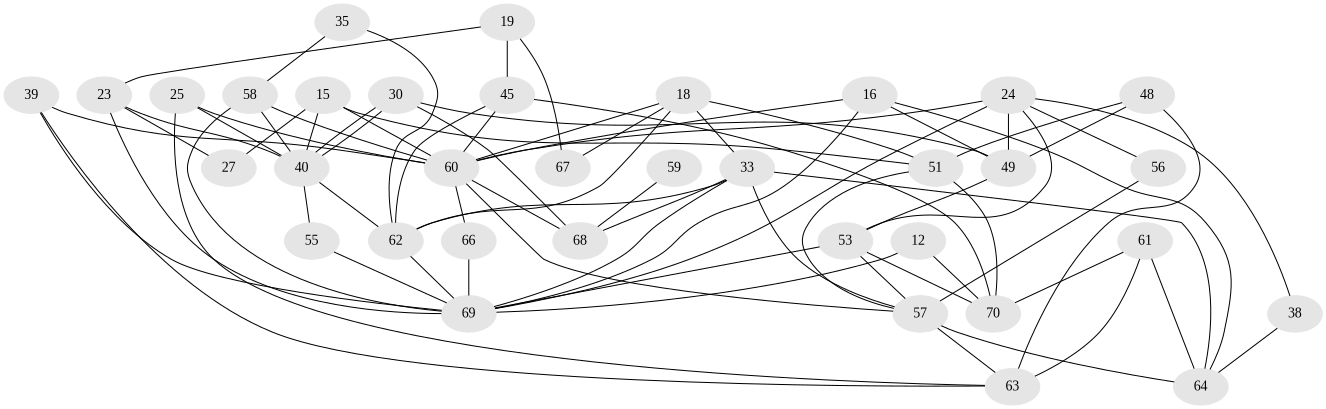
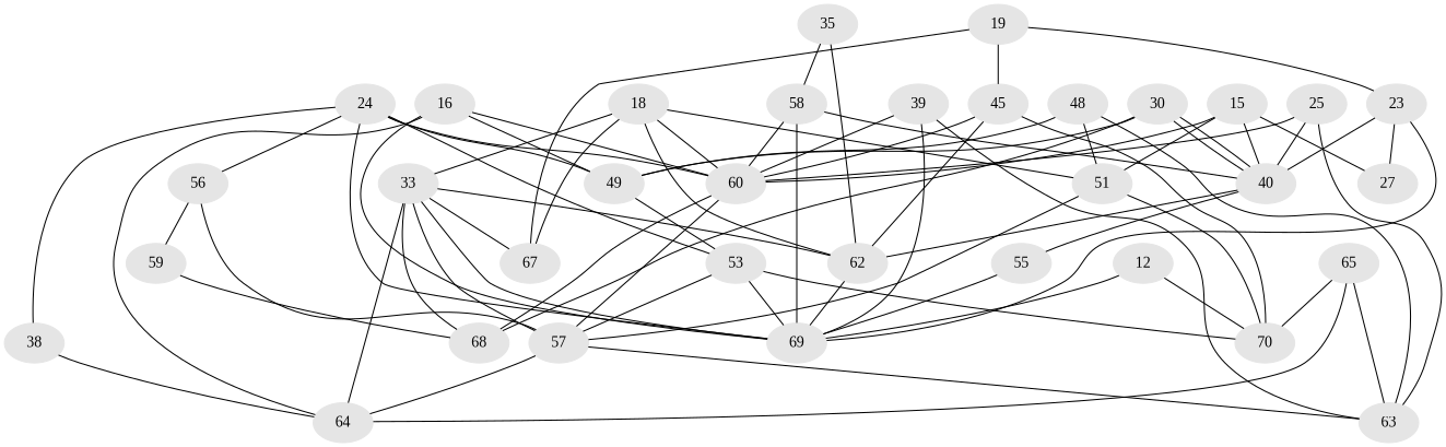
  graph {
    fontname="Liberation Serif"
    node [color=gray90 fontname="Liberation Serif" style=filled]
    edge [fontname="Liberation Serif"]
    69 [super="+3+29+47"]
    12
    70 [super="+21"]
    15
    27
    40
    51
    60 [super="+44+52"]
    62 [super="+13+41"]
    55
    57 [super="+34+50"]
    68
-   66 [super="+46"]
    16 [super="+9"]
    49 [super="+6+43"]
    64 [super="+37"]
    53 [super="+42+36"]
    56 [super="+31"]
    59
    18 [super="+1+11"]
    33 [super="+14+17"]
    67 [super="+65"]
    23 [super="+10"]
    19
    45 [super="+22"]
    24
    38
    25
    63
    30
    58 [super="+54"]
    35
    39
    48 [super="+32"]
-   61
+   61 [label=65]
    12 -- 69
    12 -- 70
    15 -- 27
    15 -- 40
    15 -- 51
    15 -- 60
    40 -- 62
    40 -- 55
    51 -- 70
    51 -- 57
    60 -- 57
    60 -- 68 [weight=2]
-   60 -- 66 [weight=2]
    62 -- 69
    55 -- 69
    57 -- 64 [weight=3]
    57 -- 63
-   66 -- 69 [weight=2]
    16 -- 69 [weight=2]
    16 -- 60 [weight=2]
    16 -- 49 [weight=2]
    16 -- 64 [weight=2]
    49 -- 53
    53 -- 69 [weight=2]
    53 -- 70
    53 -- 57
    56 -- 57
+   56 -- 59
    59 -- 68
    18 -- 51
    18 -- 60
    18 -- 62
    18 -- 33 [weight=2]
    18 -- 67
    33 -- 69 [weight=2]
    33 -- 62
    33 -- 57
    33 -- 68
    33 -- 64 [weight=2]
+   33 -- 67
    23 -- 69 [weight=2]
    23 -- 27
    23 -- 40 [weight=2]
    19 -- 67
    19 -- 23
    19 -- 45
    45 -- 70
    45 -- 60 [weight=2]
    45 -- 62 [weight=3]
    24 -- 69
    24 -- 60 [weight=3]
    24 -- 49 [weight=2]
    24 -- 53 [weight=2]
    24 -- 56 [weight=2]
    24 -- 38
    38 -- 64
    25 -- 40
    25 -- 60
    25 -- 63
    30 -- 40
    30 -- 40
    30 -- 68
    30 -- 49
    58 -- 69 [weight=2]
    58 -- 40 [weight=2]
    58 -- 60
    35 -- 62
    35 -- 58
    39 -- 69
    39 -- 60
    39 -- 63
    48 -- 51
    48 -- 49
    48 -- 63 [weight=2]
    61 -- 70
    61 -- 64
    61 -- 63
  }
